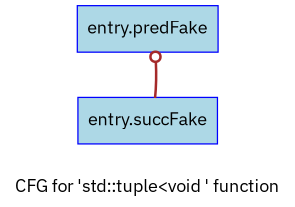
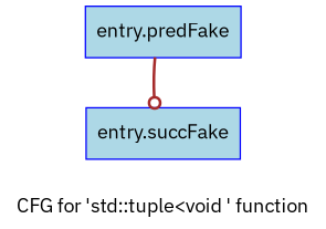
  digraph {
    label="CFG for 'std::tuple\<void ' function"
    fontname="IBM Plex Sans"
    node [shape=record style=filled fillcolor=lightblue color=blue fontname="IBM Plex Sans"]
    n1 [label="{entry.predFake}"]
    n2 [filename="/tools/Xilinx/Vitis_HLS/2023.1/tps/lnx64/gcc-8.3.0/lib/gcc/x86_64-pc-linux-gnu/8.3.0/../../../../include/c++/8.3.0/tuple" label="{entry.succFake}" linenumber=662]
-   n2 -> n1 [execusionnum=1 filename="/tools/Xilinx/Vitis_HLS/2023.1/tps/lnx64/gcc-8.3.0/lib/gcc/x86_64-pc-linux-gnu/8.3.0/../../../../include/c++/8.3.0/tuple" color=brown style=bold arrowhead=odot fontname="IBM Plex Sans"]
+   n1 -> n2 [execusionnum=1 filename="/tools/Xilinx/Vitis_HLS/2023.1/tps/lnx64/gcc-8.3.0/lib/gcc/x86_64-pc-linux-gnu/8.3.0/../../../../include/c++/8.3.0/tuple" color=brown style=bold arrowhead=odot fontname="IBM Plex Sans"]
  }
